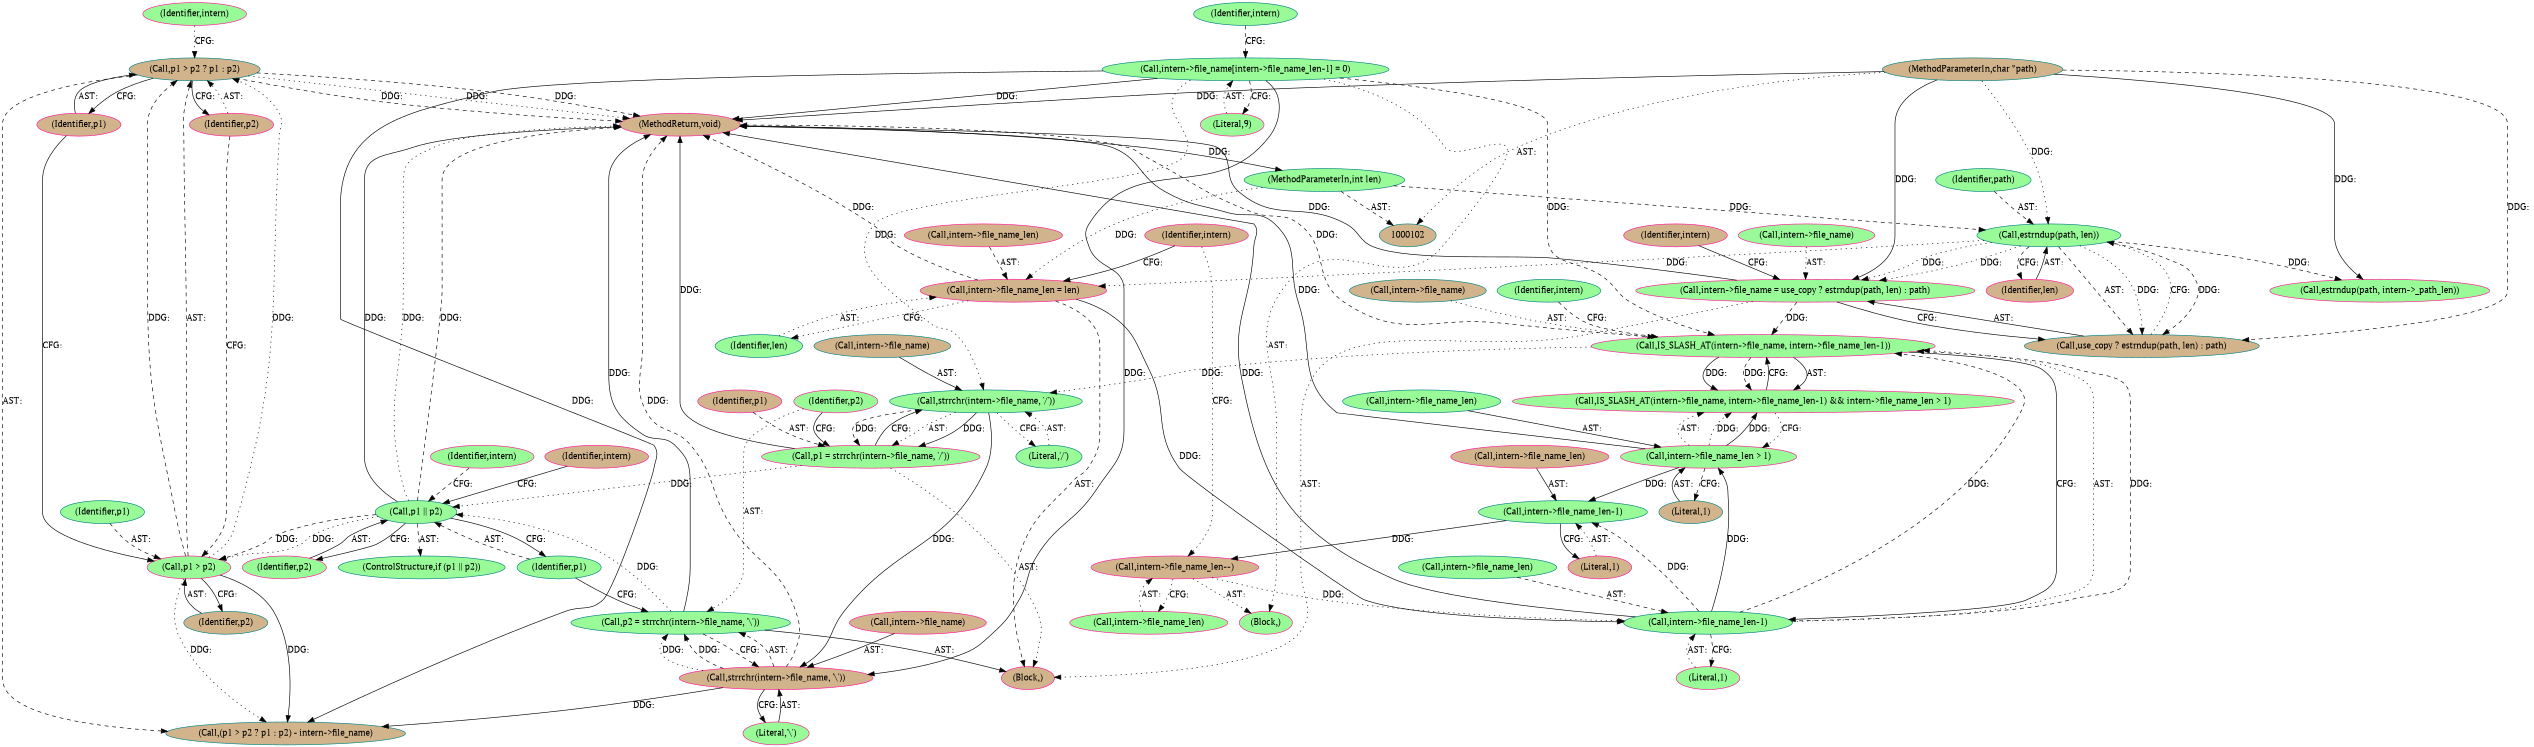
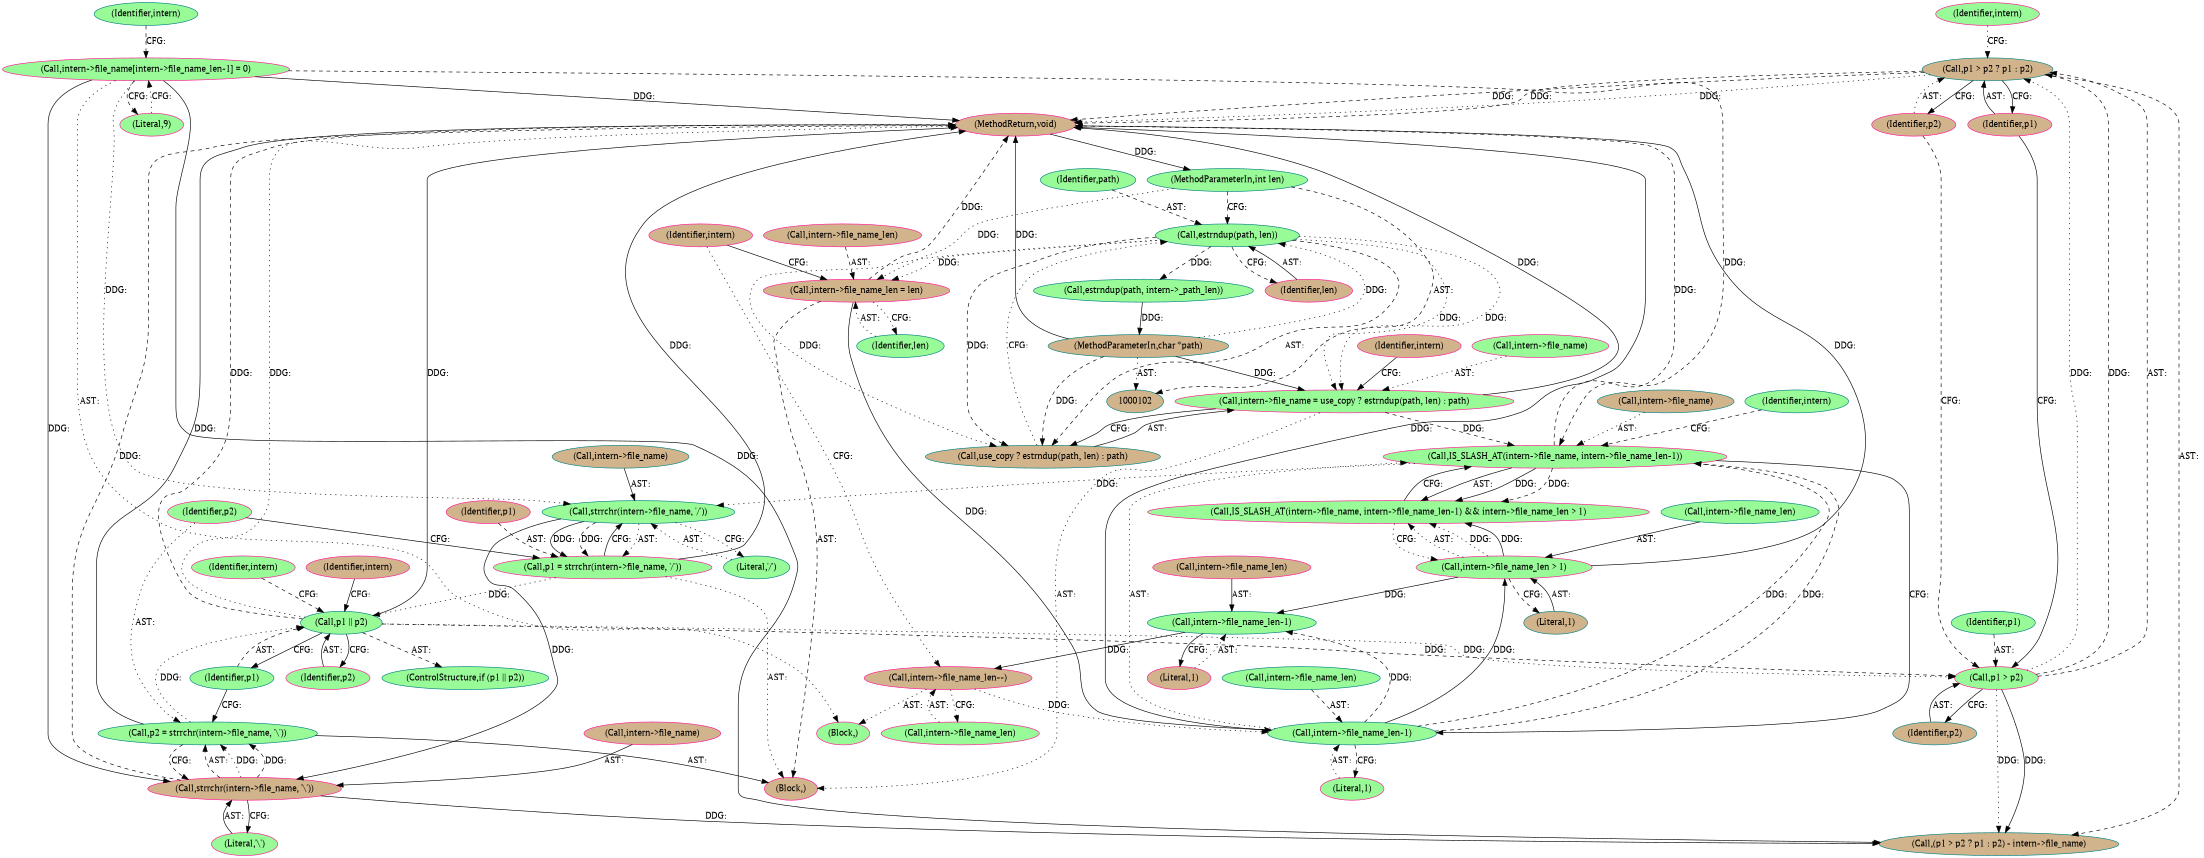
  digraph {
    fontname="PT Serif"
    node [color=deeppink fillcolor=palegreen fontname="PT Serif" style=filled]
    edge [fontname="PT Serif" style=solid]
    n1 [color=teal fillcolor=tan label="(Call,p1 > p2 ? p1 : p2)"]
    n2 [color=teal fillcolor=tan label="(Call,(p1 > p2 ? p1 : p2) - intern->file_name)"]
    n3 [fillcolor=tan label="(MethodReturn,void)"]
    n4 [fillcolor=tan label="(Identifier,p2)"]
    n5 [fillcolor=tan label="(Identifier,p1)"]
    n6 [color=teal label="(MethodParameterIn,int len)"]
    n7 [label="(Call,p1 > p2)"]
    n8 [color=teal fillcolor=tan label="(Identifier,p2)"]
    n9 [color=teal label="(Call,p1 || p2)"]
    n10 [label="(Identifier,p2)"]
    n11 [color=teal label="(Identifier,p1)"]
    n12 [color=teal label="(ControlStructure,if (p1 || p2))"]
    n13 [color=teal label="(Call,p2 = strrchr(intern->file_name, '\\'))"]
    n14 [label="(Call,p1 = strrchr(intern->file_name, '/'))"]
    n15 [color=teal label="(Call,strrchr(intern->file_name, '/'))"]
    n16 [fillcolor=tan label="(Block,)"]
    n17 [fillcolor=tan label="(Call,strrchr(intern->file_name, '\\'))"]
    n18 [color=teal label="(Literal,'/')"]
    n19 [label="(Literal,'\\')"]
-   n20 [color=teal label="(Call,intern->file_name[intern->file_name_len-1] = 0)"]
+   n20 [label="(Call,intern->file_name[intern->file_name_len-1] = 0)"]
    n21 [label="(Call,IS_SLASH_AT(intern->file_name, intern->file_name_len-1))"]
    n22 [label="(Block,)"]
    n23 [label="(Literal,9)"]
    n24 [color=teal label="(Call,intern->file_name_len-1)"]
    n25 [label="(Call,IS_SLASH_AT(intern->file_name, intern->file_name_len-1) && intern->file_name_len > 1)"]
    n26 [color=teal label="(Call,intern->file_name_len-1)"]
    n27 [label="(Call,intern->file_name_len > 1)"]
    n28 [label="(Literal,1)"]
    n29 [label="(Call,intern->file_name = use_copy ? estrndup(path, len) : path)"]
    n30 [color=teal fillcolor=tan label="(Call,use_copy ? estrndup(path, len) : path)"]
    n31 [color=teal label="(Call,estrndup(path, len))"]
    n32 [fillcolor=tan label="(Call,intern->file_name_len = len)"]
    n33 [fillcolor=tan label="(Identifier,len)"]
-   n34 [label="(Call,estrndup(path, intern->_path_len))"]
+   n34 [color=teal label="(Call,estrndup(path, intern->_path_len))"]
    n35 [color=teal label="(Identifier,len)"]
    n36 [color=teal fillcolor=tan label="(MethodParameterIn,char *path)"]
    1000102 [color=teal fillcolor=tan]
    n38 [fillcolor=tan label="(Call,intern->file_name_len--)"]
    n39 [fillcolor=tan label="(Literal,1)"]
    n40 [color=teal fillcolor=tan label="(Literal,1)"]
    n41 [label="(Call,intern->file_name_len)"]
    n42 [fillcolor=tan label="(Identifier,p1)"]
    n43 [label="(Identifier,intern)"]
    n44 [color=teal label="(Identifier,intern)"]
    n45 [color=teal label="(Identifier,p1)"]
    n46 [fillcolor=tan label="(Identifier,intern)"]
    n47 [fillcolor=tan label="(Identifier,intern)"]
    n48 [fillcolor=tan label="(Call,intern->file_name_len)"]
    n49 [color=teal fillcolor=tan label="(Call,intern->file_name)"]
    n50 [label="(Identifier,p2)"]
    n51 [color=teal label="(Call,intern->file_name_len)"]
    n52 [fillcolor=tan label="(Call,intern->file_name)"]
    n53 [label="(Identifier,intern)"]
    n54 [color=teal label="(Identifier,intern)"]
    n55 [fillcolor=tan label="(Identifier,intern)"]
    n56 [fillcolor=tan label="(Call,intern->file_name_len)"]
    n57 [label="(Call,intern->file_name)"]
    n58 [color=teal label="(Call,intern->file_name_len)"]
    n59 [color=teal fillcolor=tan label="(Call,intern->file_name)"]
    n60 [color=teal label="(Identifier,path)"]
    n1 -> n2 [label="AST: " style=dashed]
    n1 -> n3 [label="DDG: " style=dotted]
    n1 -> n3 [label="DDG: " style=dashed]
    n1 -> n3 [label="DDG: " style=dashed]
    n1 -> n4 [label="CFG: "]
    n1 -> n5 [label="CFG: "]
    n3 -> n6 [label="DDG: "]
    n4 -> n1 [label="AST: " style=dotted]
    n4 -> n7 [label="CFG: " style=dashed]
    n5 -> n1 [label="AST: "]
    n5 -> n7 [label="CFG: "]
-   n6 -> n31 [label="DDG: " style=dashed]
+   n6 -> n31 [label="CFG: " style=dashed]
    n6 -> n32 [label="DDG: " style=dotted]
    n6 -> 1000102 [label="AST: " style=dashed]
    n7 -> n1 [label="AST: " style=dashed]
    n7 -> n1 [label="DDG: " style=dotted]
    n7 -> n1 [label="DDG: " style=dashed]
    n7 -> n2 [label="DDG: " style=dotted]
    n7 -> n2 [label="DDG: "]
    n7 -> n8 [label="CFG: "]
    n8 -> n7 [label="AST: "]
    n9 -> n3 [label="DDG: " style=dotted]
    n9 -> n3 [label="DDG: "]
    n9 -> n3 [label="DDG: " style=dashed]
    n9 -> n7 [label="DDG: " style=dashed]
    n9 -> n7 [label="DDG: " style=dotted]
    n9 -> n10 [label="CFG: "]
    n9 -> n11 [label="CFG: "]
    n9 -> n12 [label="AST: " style=dashed]
    n10 -> n9 [label="AST: "]
    n11 -> n9 [label="AST: " style=dashed]
    n11 -> n13 [label="CFG: "]
    n13 -> n3 [label="DDG: "]
    n13 -> n9 [label="DDG: " style=dotted]
    n13 -> n16 [label="AST: "]
    n13 -> n17 [label="CFG: " style=dashed]
    n14 -> n3 [label="DDG: "]
    n14 -> n9 [label="DDG: " style=dotted]
    n14 -> n15 [label="CFG: "]
    n14 -> n16 [label="AST: " style=dotted]
    n15 -> n14 [label="AST: " style=dotted]
    n15 -> n14 [label="DDG: " style=dashed]
    n15 -> n14 [label="DDG: "]
    n15 -> n17 [label="DDG: "]
    n15 -> n18 [label="CFG: " style=dotted]
    n17 -> n2 [label="DDG: "]
    n17 -> n3 [label="DDG: " style=dashed]
    n17 -> n13 [label="AST: " style=dashed]
    n17 -> n13 [label="DDG: " style=dotted]
    n17 -> n13 [label="DDG: " style=dashed]
    n17 -> n19 [label="CFG: "]
    n18 -> n15 [label="AST: " style=dotted]
    n19 -> n17 [label="AST: "]
    n20 -> n2 [label="DDG: "]
    n20 -> n3 [label="DDG: "]
    n20 -> n15 [label="DDG: " style=dotted]
    n20 -> n17 [label="DDG: "]
    n20 -> n21 [label="DDG: " style=dashed]
    n20 -> n22 [label="AST: " style=dotted]
    n20 -> n23 [label="CFG: " style=dashed]
    n21 -> n3 [label="DDG: " style=dashed]
    n21 -> n15 [label="DDG: " style=dotted]
    n21 -> n24 [label="CFG: "]
    n21 -> n25 [label="AST: "]
    n21 -> n25 [label="DDG: "]
    n21 -> n25 [label="DDG: " style=dashed]
-   n23 -> n20 [label="AST: " style=dotted]
+   n23 -> n20 [label="CFG: " style=dotted]
    n24 -> n3 [label="DDG: "]
    n24 -> n21 [label="AST: " style=dotted]
    n24 -> n21 [label="DDG: " style=dashed]
    n24 -> n21 [label="DDG: " style=dashed]
    n24 -> n26 [label="DDG: " style=dashed]
    n24 -> n27 [label="DDG: "]
    n24 -> n28 [label="CFG: " style=dashed]
    n25 -> n21 [label="CFG: "]
    n25 -> n27 [label="CFG: " style=dotted]
    n26 -> n38 [label="DDG: "]
    n26 -> n39 [label="CFG: "]
    n27 -> n3 [label="DDG: "]
    n27 -> n25 [label="AST: " style=dotted]
    n27 -> n25 [label="DDG: " style=dotted]
    n27 -> n25 [label="DDG: "]
    n27 -> n26 [label="DDG: "]
    n27 -> n40 [label="CFG: " style=dashed]
    n28 -> n24 [label="AST: " style=dotted]
    n29 -> n3 [label="DDG: "]
    n29 -> n16 [label="AST: " style=dotted]
    n29 -> n21 [label="DDG: " style=dashed]
    n29 -> n30 [label="CFG: "]
    n30 -> n29 [label="AST: "]
    n30 -> n31 [label="CFG: " style=dotted]
    n31 -> n29 [label="DDG: " style=dotted]
    n31 -> n29 [label="DDG: " style=dotted]
    n31 -> n30 [label="AST: " style=dashed]
    n31 -> n30 [label="DDG: " style=dotted]
    n31 -> n30 [label="DDG: " style=dashed]
    n31 -> n32 [label="DDG: " style=dotted]
    n31 -> n33 [label="CFG: " style=dashed]
    n31 -> n34 [label="DDG: " style=dashed]
    n32 -> n3 [label="DDG: " style=dashed]
    n32 -> n16 [label="AST: " style=dashed]
    n32 -> n24 [label="DDG: "]
    n32 -> n35 [label="CFG: " style=dotted]
    n33 -> n31 [label="AST: "]
    n35 -> n32 [label="AST: " style=dotted]
    n36 -> n3 [label="DDG: "]
    n36 -> n29 [label="DDG: "]
    n36 -> n30 [label="DDG: " style=dashed]
    n36 -> n31 [label="DDG: " style=dotted]
-   n36 -> n34 [label="DDG: "]
+   n34 -> n36 [label="DDG: "]
    n36 -> 1000102 [label="AST: " style=dotted]
    n38 -> n22 [label="AST: " style=dotted]
    n38 -> n24 [label="DDG: " style=dotted]
    n38 -> n41 [label="CFG: " style=dotted]
    n39 -> n26 [label="AST: " style=dotted]
    n40 -> n27 [label="AST: "]
    n41 -> n38 [label="AST: " style=dotted]
    n42 -> n14 [label="AST: " style=dashed]
    n43 -> n9 [label="CFG: " style=dashed]
    n44 -> n21 [label="CFG: " style=dashed]
    n45 -> n7 [label="AST: " style=dashed]
    n46 -> n9 [label="CFG: "]
    n47 -> n32 [label="CFG: "]
    n47 -> n38 [label="CFG: " style=dotted]
    n48 -> n32 [label="AST: " style=dashed]
    n49 -> n15 [label="AST: "]
    n50 -> n13 [label="AST: " style=dotted]
    n50 -> n14 [label="CFG: "]
    n51 -> n27 [label="AST: "]
    n52 -> n17 [label="AST: "]
    n53 -> n1 [label="CFG: " style=dotted]
    n54 -> n20 [label="CFG: " style=dashed]
    n55 -> n29 [label="CFG: "]
    n56 -> n26 [label="AST: "]
    n57 -> n29 [label="AST: " style=dotted]
    n58 -> n24 [label="AST: " style=dashed]
    n59 -> n21 [label="AST: " style=dotted]
    n60 -> n31 [label="AST: " style=dashed]
  }
